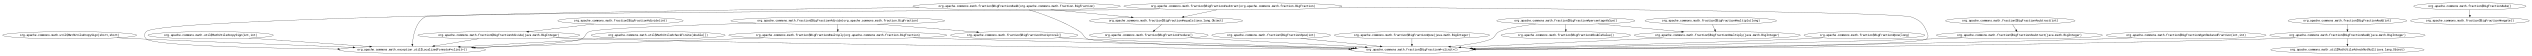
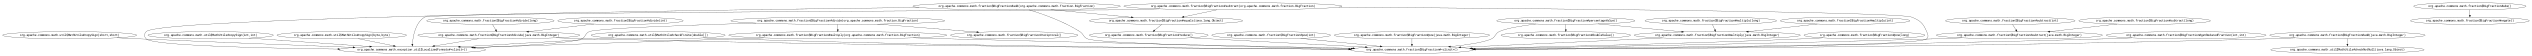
  digraph {
    fontname="Roboto Mono"
    node [fontname="Roboto Mono"]
    edge [fontname="Roboto Mono"]
    "org.apache.commons.math.fraction$BigFraction#add(org.apache.commons.math.fraction.BigFraction)"
    "org.apache.commons.math.fraction$BigFraction#equals(java.lang.Object)"
    "org.apache.commons.math.fraction$BigFraction#<clinit>()"
    "org.apache.commons.math.exception.util$LocalizedFormats#<clinit>()"
    "org.apache.commons.math.fraction$BigFraction#reduce()"
    "org.apache.commons.math.fraction$BigFraction#divide(int)"
    "org.apache.commons.math.fraction$BigFraction#divide(java.math.BigInteger)"
    "org.apache.commons.math.fraction$BigFraction#pow(java.math.BigInteger)"
    "org.apache.commons.math.fraction$BigFraction#reciprocal()"
    "org.apache.commons.math.fraction$BigFraction#percentageValue()"
    "org.apache.commons.math.fraction$BigFraction#doubleValue()"
    "org.apache.commons.math.fraction$BigFraction#multiply(java.math.BigInteger)"
    "org.apache.commons.math.fraction$BigFraction#pow(long)"
    "org.apache.commons.math.fraction$BigFraction#add(java.math.BigInteger)"
    "org.apache.commons.math.util$MathUtils#checkNotNull(java.lang.Object)"
-   "org.apache.commons.math.fraction$BigFraction#add(int)"
+   "org.apache.commons.math.fraction$BigFraction#multiply(int)"
+   "org.apache.commons.math.fraction$BigFraction#subtract(long)"
    "org.apache.commons.math.fraction$BigFraction#subtract(java.math.BigInteger)"
    "org.apache.commons.math.util$MathUtils#checkFinite(double[])"
    "org.apache.commons.math.fraction$BigFraction#getReducedFraction(int,int)"
    "org.apache.commons.math.fraction$BigFraction#multiply(org.apache.commons.math.fraction.BigFraction)"
    "org.apache.commons.math.fraction$BigFraction#divide(org.apache.commons.math.fraction.BigFraction)"
    "org.apache.commons.math.fraction$BigFraction#subtract(org.apache.commons.math.fraction.BigFraction)"
+   "org.apache.commons.math.fraction$BigFraction#divide(long)"
    "org.apache.commons.math.fraction$BigFraction#pow(int)"
    "org.apache.commons.math.util$MathUtils#copySign(short,short)"
    "org.apache.commons.math.fraction$BigFraction#multiply(long)"
    "org.apache.commons.math.fraction$BigFraction#subtract(int)"
+   "org.apache.commons.math.util$MathUtils#copySign(byte,byte)"
    "org.apache.commons.math.fraction$BigFraction#abs()"
    "org.apache.commons.math.fraction$BigFraction#negate()"
    "org.apache.commons.math.util$MathUtils#copySign(int,int)"
    "org.apache.commons.math.fraction$BigFraction#add(org.apache.commons.math.fraction.BigFraction)" -> "org.apache.commons.math.fraction$BigFraction#equals(java.lang.Object)"
    "org.apache.commons.math.fraction$BigFraction#add(org.apache.commons.math.fraction.BigFraction)" -> "org.apache.commons.math.fraction$BigFraction#<clinit>()"
    "org.apache.commons.math.fraction$BigFraction#add(org.apache.commons.math.fraction.BigFraction)" -> "org.apache.commons.math.exception.util$LocalizedFormats#<clinit>()"
    "org.apache.commons.math.fraction$BigFraction#equals(java.lang.Object)" -> "org.apache.commons.math.fraction$BigFraction#reduce()"
    "org.apache.commons.math.fraction$BigFraction#reduce()" -> "org.apache.commons.math.fraction$BigFraction#<clinit>()"
    "org.apache.commons.math.fraction$BigFraction#divide(int)" -> "org.apache.commons.math.fraction$BigFraction#divide(java.math.BigInteger)"
    "org.apache.commons.math.fraction$BigFraction#divide(java.math.BigInteger)" -> "org.apache.commons.math.fraction$BigFraction#<clinit>()"
    "org.apache.commons.math.fraction$BigFraction#divide(java.math.BigInteger)" -> "org.apache.commons.math.exception.util$LocalizedFormats#<clinit>()"
    "org.apache.commons.math.fraction$BigFraction#pow(java.math.BigInteger)" -> "org.apache.commons.math.fraction$BigFraction#<clinit>()"
-   "org.apache.commons.math.fraction$BigFraction#reciprocal()" -> "org.apache.commons.math.fraction$BigFraction#<clinit>()"
+   "org.apache.commons.math.util$MathUtils#checkFinite(double[])" -> "org.apache.commons.math.fraction$BigFraction#<clinit>()"
    "org.apache.commons.math.fraction$BigFraction#percentageValue()" -> "org.apache.commons.math.fraction$BigFraction#<clinit>()"
    "org.apache.commons.math.fraction$BigFraction#percentageValue()" -> "org.apache.commons.math.fraction$BigFraction#doubleValue()"
    "org.apache.commons.math.fraction$BigFraction#percentageValue()" -> "org.apache.commons.math.fraction$BigFraction#multiply(java.math.BigInteger)"
    "org.apache.commons.math.fraction$BigFraction#multiply(java.math.BigInteger)" -> "org.apache.commons.math.fraction$BigFraction#<clinit>()"
    "org.apache.commons.math.fraction$BigFraction#pow(long)" -> "org.apache.commons.math.fraction$BigFraction#<clinit>()"
    "org.apache.commons.math.fraction$BigFraction#add(java.math.BigInteger)" -> "org.apache.commons.math.fraction$BigFraction#<clinit>()"
    "org.apache.commons.math.fraction$BigFraction#add(java.math.BigInteger)" -> "org.apache.commons.math.util$MathUtils#checkNotNull(java.lang.Object)"
-   "org.apache.commons.math.fraction$BigFraction#add(int)" -> "org.apache.commons.math.fraction$BigFraction#add(java.math.BigInteger)"
+   "org.apache.commons.math.fraction$BigFraction#multiply(int)" -> "org.apache.commons.math.fraction$BigFraction#multiply(java.math.BigInteger)"
+   "org.apache.commons.math.fraction$BigFraction#subtract(long)" -> "org.apache.commons.math.fraction$BigFraction#subtract(java.math.BigInteger)"
    "org.apache.commons.math.fraction$BigFraction#subtract(java.math.BigInteger)" -> "org.apache.commons.math.fraction$BigFraction#<clinit>()"
    "org.apache.commons.math.util$MathUtils#checkFinite(double[])" -> "org.apache.commons.math.exception.util$LocalizedFormats#<clinit>()"
    "org.apache.commons.math.fraction$BigFraction#getReducedFraction(int,int)" -> "org.apache.commons.math.fraction$BigFraction#<clinit>()"
    "org.apache.commons.math.fraction$BigFraction#multiply(org.apache.commons.math.fraction.BigFraction)" -> "org.apache.commons.math.fraction$BigFraction#<clinit>()"
    "org.apache.commons.math.fraction$BigFraction#multiply(org.apache.commons.math.fraction.BigFraction)" -> "org.apache.commons.math.exception.util$LocalizedFormats#<clinit>()"
    "org.apache.commons.math.fraction$BigFraction#divide(org.apache.commons.math.fraction.BigFraction)" -> "org.apache.commons.math.exception.util$LocalizedFormats#<clinit>()"
    "org.apache.commons.math.fraction$BigFraction#divide(org.apache.commons.math.fraction.BigFraction)" -> "org.apache.commons.math.fraction$BigFraction#reciprocal()"
    "org.apache.commons.math.fraction$BigFraction#divide(org.apache.commons.math.fraction.BigFraction)" -> "org.apache.commons.math.fraction$BigFraction#multiply(org.apache.commons.math.fraction.BigFraction)"
    "org.apache.commons.math.fraction$BigFraction#subtract(org.apache.commons.math.fraction.BigFraction)" -> "org.apache.commons.math.fraction$BigFraction#equals(java.lang.Object)"
    "org.apache.commons.math.fraction$BigFraction#subtract(org.apache.commons.math.fraction.BigFraction)" -> "org.apache.commons.math.fraction$BigFraction#<clinit>()"
    "org.apache.commons.math.fraction$BigFraction#subtract(org.apache.commons.math.fraction.BigFraction)" -> "org.apache.commons.math.exception.util$LocalizedFormats#<clinit>()"
+   "org.apache.commons.math.fraction$BigFraction#divide(long)" -> "org.apache.commons.math.fraction$BigFraction#divide(java.math.BigInteger)"
    "org.apache.commons.math.fraction$BigFraction#pow(int)" -> "org.apache.commons.math.fraction$BigFraction#<clinit>()"
    "org.apache.commons.math.util$MathUtils#copySign(short,short)" -> "org.apache.commons.math.exception.util$LocalizedFormats#<clinit>()"
    "org.apache.commons.math.fraction$BigFraction#multiply(long)" -> "org.apache.commons.math.fraction$BigFraction#multiply(java.math.BigInteger)"
    "org.apache.commons.math.fraction$BigFraction#subtract(int)" -> "org.apache.commons.math.fraction$BigFraction#subtract(java.math.BigInteger)"
+   "org.apache.commons.math.util$MathUtils#copySign(byte,byte)" -> "org.apache.commons.math.exception.util$LocalizedFormats#<clinit>()"
    "org.apache.commons.math.fraction$BigFraction#abs()" -> "org.apache.commons.math.fraction$BigFraction#negate()"
    "org.apache.commons.math.util$MathUtils#copySign(int,int)" -> "org.apache.commons.math.exception.util$LocalizedFormats#<clinit>()"
  }
